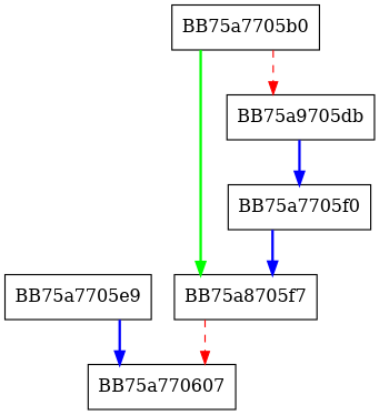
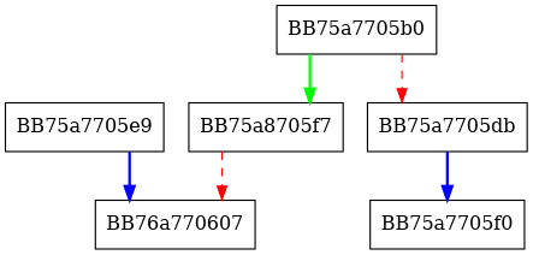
  digraph {
    splines=ortho
    node [shape=box]
    edge [color=blue style=bold]
    n1 [label=BB75a8705f7]
    BB75a7705b0
-   BB75a7705db [label=BB75a9705db]
-   BB75a770607
+   BB75a7705db
+   BB75a770607 [label=BB76a770607]
    BB75a7705f0
    BB75a7705e9
    n1 -> BB75a770607 [color=red style=dashed]
    BB75a7705b0 -> n1 [color=green]
    BB75a7705b0 -> BB75a7705db [color=red style=dashed]
    BB75a7705db -> BB75a7705f0
-   BB75a7705f0 -> n1
    BB75a7705e9 -> BB75a770607
  }
